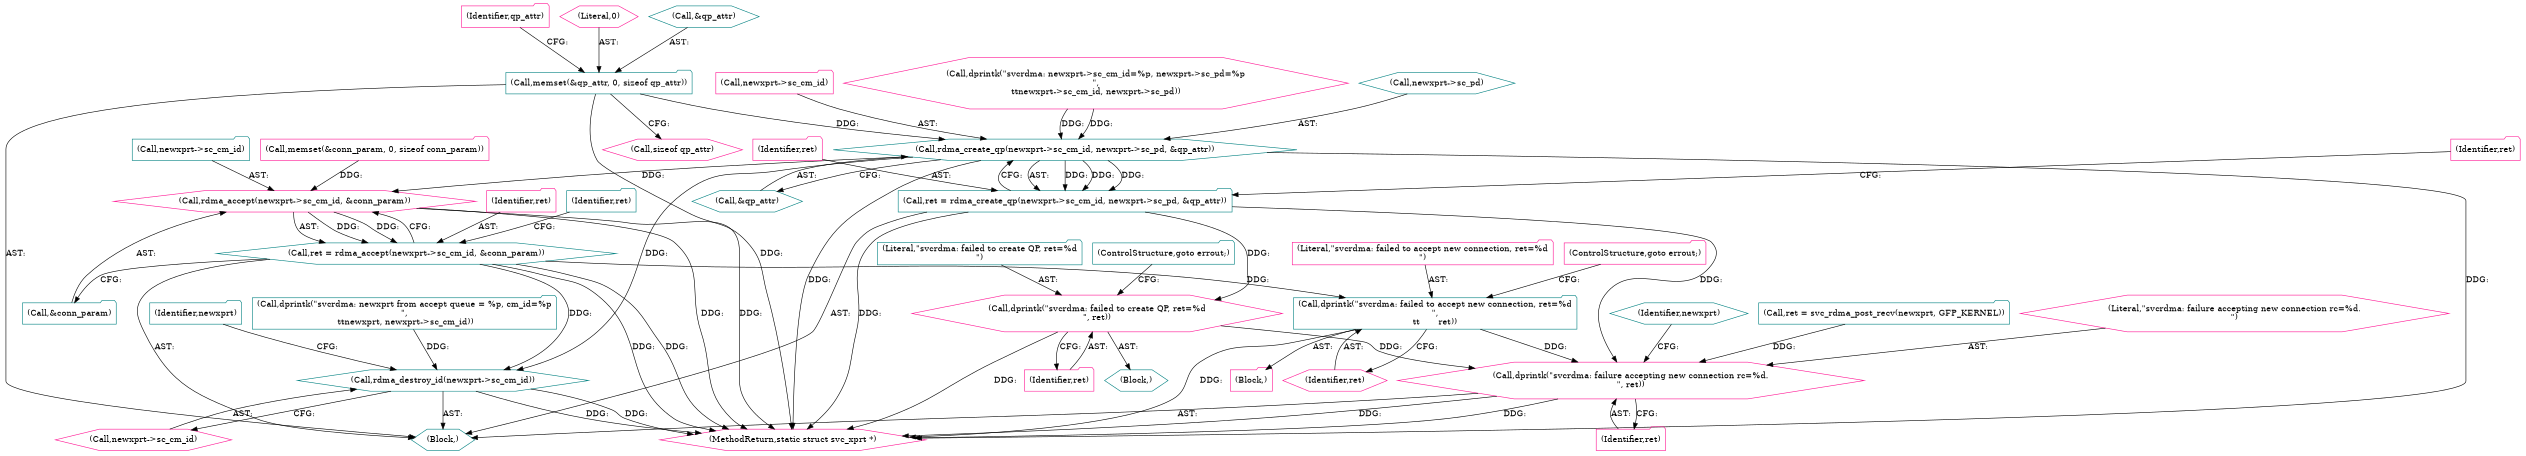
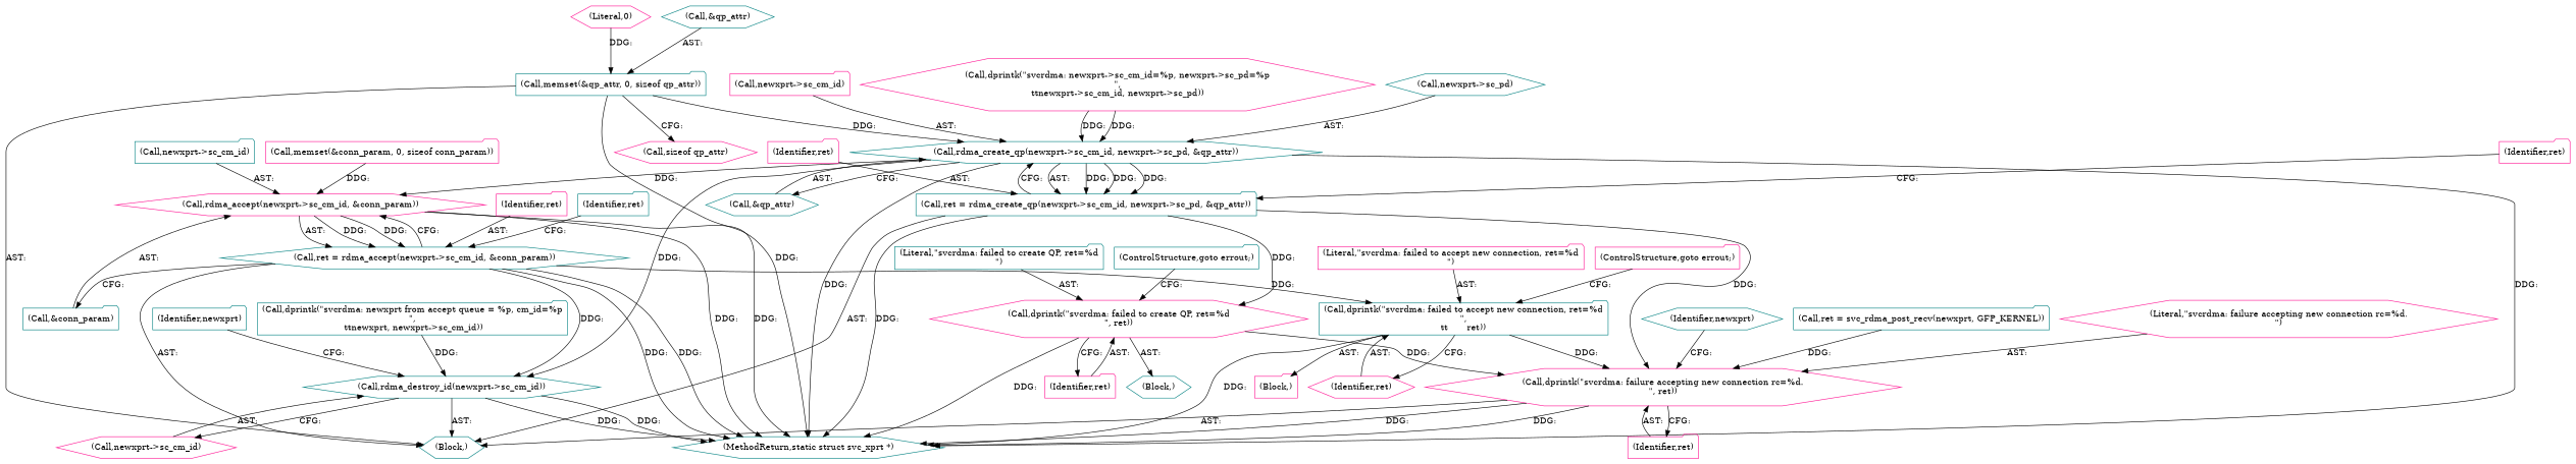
  digraph {
    node [color=deeppink shape=folder]
    n1 [color=teal label="(Call,memset(&qp_attr, 0, sizeof qp_attr))"]
    n2 [color=teal label="(Call,rdma_create_qp(newxprt->sc_cm_id, newxprt->sc_pd, &qp_attr))" shape=hexagon]
    n3 [color=teal label="(Block,)" shape=hexagon]
    n4 [label="(Call,sizeof qp_attr)" shape=hexagon]
-   n5 [label="(MethodReturn,static struct svc_xprt *)" shape=hexagon]
+   n5 [color=teal label="(MethodReturn,static struct svc_xprt *)" shape=hexagon]
    n6 [color=teal label="(Call,ret = rdma_create_qp(newxprt->sc_cm_id, newxprt->sc_pd, &qp_attr))"]
    n7 [label="(Call,rdma_accept(newxprt->sc_cm_id, &conn_param))" shape=hexagon]
    n8 [color=teal label="(Call,rdma_destroy_id(newxprt->sc_cm_id))" shape=hexagon]
    n9 [color=teal label="(Call,&qp_attr)" shape=hexagon]
    n10 [label="(Call,dprintk(\"svcrdma: failed to create QP, ret=%d\n\", ret))" shape=hexagon]
    n11 [label="(Call,dprintk(\"svcrdma: failure accepting new connection rc=%d.\n\", ret))" shape=hexagon]
    n12 [color=teal label="(Call,ret = rdma_accept(newxprt->sc_cm_id, &conn_param))" shape=hexagon]
    n13 [label="(Call,newxprt->sc_cm_id)" shape=hexagon]
    n14 [color=teal label="(Block,)" shape=hexagon]
    n15 [label="(Identifier,ret)"]
    n16 [label="(Identifier,ret)"]
    n17 [color=teal label="(Call,&conn_param)"]
    n18 [color=teal label="(Call,dprintk(\"svcrdma: failed to accept new connection, ret=%d\n\",\n\t\t       ret))"]
    n19 [label="(Block,)"]
    n20 [label="(Identifier,ret)" shape=hexagon]
-   n21 [label="(Identifier,qp_attr)"]
    n22 [color=teal label="(Call,newxprt->sc_pd)" shape=hexagon]
    n23 [color=teal label="(Identifier,newxprt)" shape=hexagon]
    n24 [label="(Identifier,ret)"]
    n25 [label="(Call,newxprt->sc_cm_id)"]
    n26 [color=teal label="(Identifier,newxprt)"]
    n27 [color=teal label="(Identifier,ret)"]
    n28 [label="(Identifier,ret)"]
    n29 [color=teal label="(Call,ret = svc_rdma_post_recv(newxprt, GFP_KERNEL))"]
    n30 [label="(Literal,\"svcrdma: failure accepting new connection rc=%d.\n\")" shape=hexagon]
    n31 [label="(Literal,0)" shape=hexagon]
    n32 [label="(Literal,\"svcrdma: failed to accept new connection, ret=%d\n\")"]
    n33 [color=teal label="(Literal,\"svcrdma: failed to create QP, ret=%d\n\")"]
    n34 [color=teal label="(Call,&qp_attr)" shape=hexagon]
    n35 [label="(Call,dprintk(\"svcrdma: newxprt->sc_cm_id=%p, newxprt->sc_pd=%p\n\",\n\t\tnewxprt->sc_cm_id, newxprt->sc_pd))" shape=hexagon]
    n36 [color=teal label="(ControlStructure,goto errout;)"]
    n37 [label="(Identifier,ret)"]
    n38 [color=teal label="(Call,newxprt->sc_cm_id)"]
    n39 [color=teal label="(Call,dprintk(\"svcrdma: newxprt from accept queue = %p, cm_id=%p\n\",\n \t\tnewxprt, newxprt->sc_cm_id))"]
    n40 [label="(Call,memset(&conn_param, 0, sizeof conn_param))"]
    n41 [label="(ControlStructure,goto errout;)"]
    n1 -> n2 [label="DDG: "]
    n1 -> n3 [label="AST: "]
    n1 -> n4 [label="CFG: "]
    n1 -> n5 [label="DDG: "]
    n2 -> n5 [label="DDG: "]
    n2 -> n5 [label="DDG: "]
    n2 -> n6 [label="AST: "]
    n2 -> n6 [label="DDG: "]
    n2 -> n6 [label="DDG: "]
    n2 -> n6 [label="DDG: "]
    n2 -> n7 [label="DDG: "]
    n2 -> n8 [label="DDG: "]
    n2 -> n9 [label="CFG: "]
    n6 -> n2 [label="CFG: "]
    n6 -> n3 [label="AST: "]
    n6 -> n5 [label="DDG: "]
    n6 -> n10 [label="DDG: "]
    n6 -> n11 [label="DDG: "]
    n7 -> n5 [label="DDG: "]
    n7 -> n5 [label="DDG: "]
    n7 -> n12 [label="AST: "]
    n7 -> n12 [label="DDG: "]
    n7 -> n12 [label="DDG: "]
    n8 -> n3 [label="AST: "]
    n8 -> n5 [label="DDG: "]
    n8 -> n5 [label="DDG: "]
    n8 -> n13 [label="CFG: "]
    n9 -> n2 [label="AST: "]
    n10 -> n5 [label="DDG: "]
    n10 -> n11 [label="DDG: "]
    n10 -> n14 [label="AST: "]
    n10 -> n15 [label="CFG: "]
    n11 -> n3 [label="AST: "]
    n11 -> n5 [label="DDG: "]
    n11 -> n5 [label="DDG: "]
    n11 -> n16 [label="CFG: "]
    n12 -> n3 [label="AST: "]
    n12 -> n5 [label="DDG: "]
    n12 -> n5 [label="DDG: "]
    n12 -> n7 [label="CFG: "]
    n12 -> n8 [label="DDG: "]
    n12 -> n17 [label="CFG: "]
    n12 -> n18 [label="DDG: "]
    n13 -> n8 [label="AST: "]
    n15 -> n10 [label="AST: "]
    n16 -> n11 [label="AST: "]
    n17 -> n7 [label="AST: "]
    n18 -> n5 [label="DDG: "]
    n18 -> n11 [label="DDG: "]
    n18 -> n19 [label="AST: "]
    n18 -> n20 [label="CFG: "]
    n20 -> n18 [label="AST: "]
-   n21 -> n1 [label="CFG: "]
    n22 -> n2 [label="AST: "]
    n23 -> n11 [label="CFG: "]
    n24 -> n12 [label="AST: "]
    n25 -> n2 [label="AST: "]
    n26 -> n8 [label="CFG: "]
    n27 -> n12 [label="CFG: "]
    n28 -> n6 [label="CFG: "]
    n29 -> n11 [label="DDG: "]
    n30 -> n11 [label="AST: "]
-   n31 -> n1 [label="AST: "]
+   n31 -> n1 [label="DDG: "]
    n32 -> n18 [label="AST: "]
    n33 -> n10 [label="AST: "]
    n34 -> n1 [label="AST: "]
    n35 -> n2 [label="DDG: "]
    n35 -> n2 [label="DDG: "]
    n36 -> n10 [label="CFG: "]
    n37 -> n6 [label="AST: "]
    n38 -> n7 [label="AST: "]
    n39 -> n8 [label="DDG: "]
    n40 -> n7 [label="DDG: "]
    n41 -> n18 [label="CFG: "]
  }
